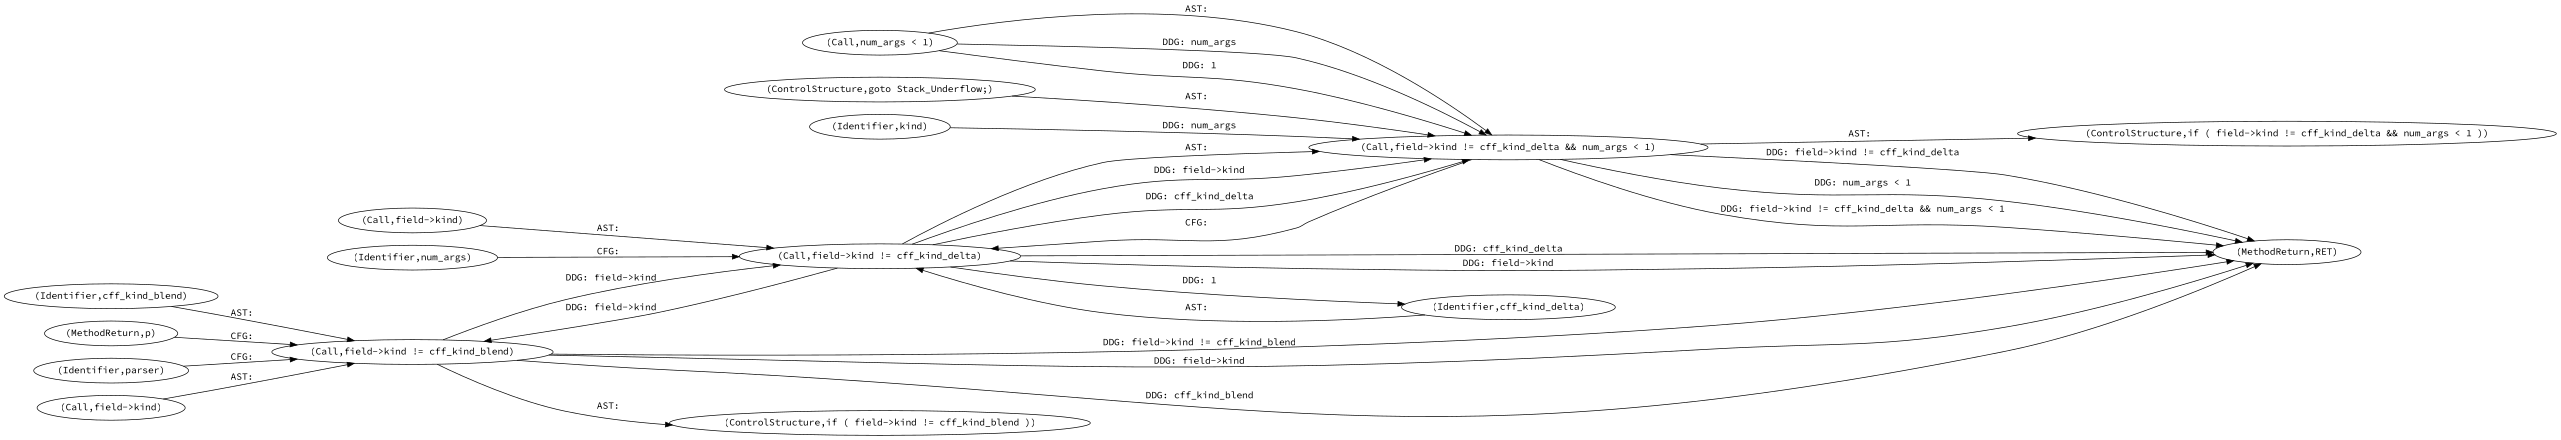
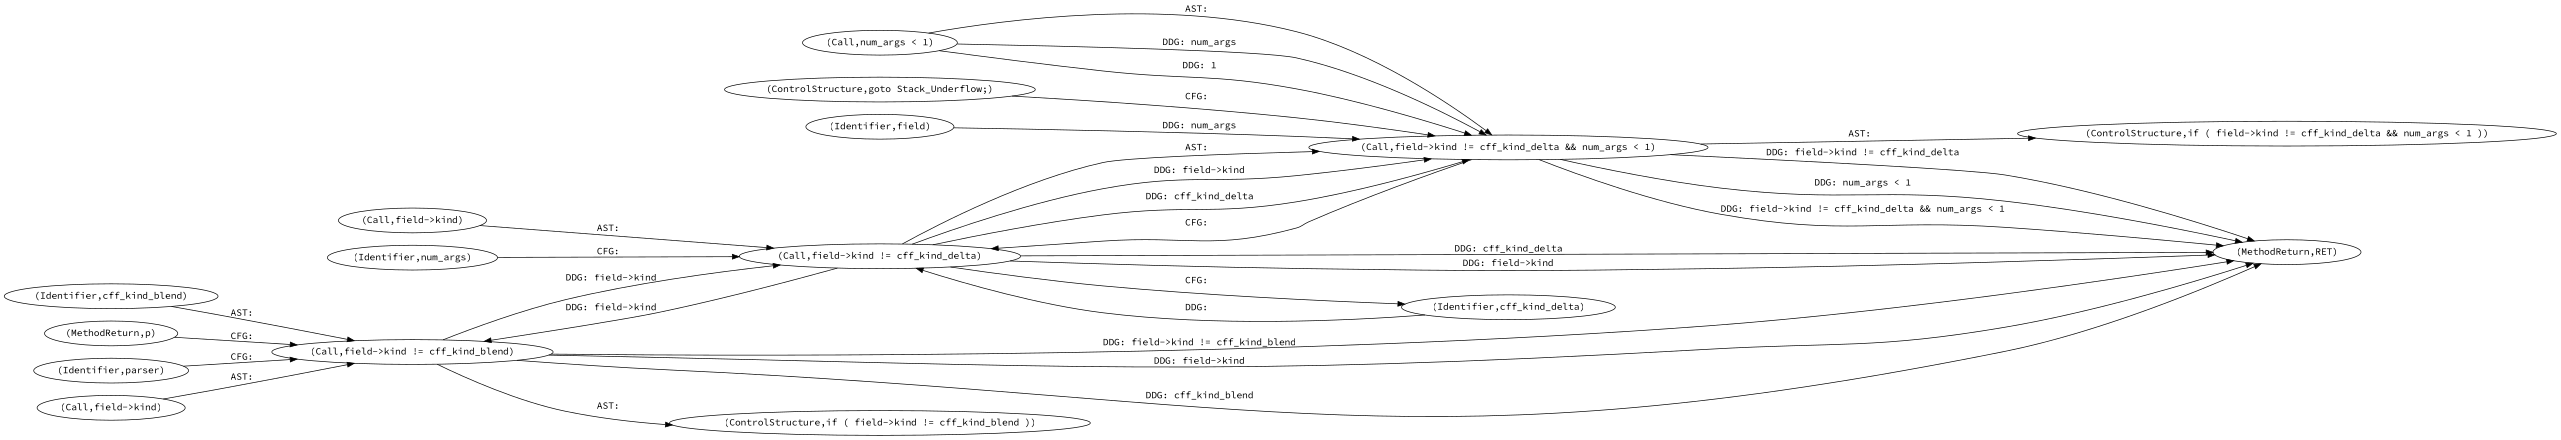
  digraph {
    fontname="Source Code Pro"
    rankdir=LR
    node [fontname="Source Code Pro"]
    edge [fontname="Source Code Pro"]
    n1 [label="(Call,field->kind != cff_kind_blend)"]
    n2 [label="(Call,field->kind != cff_kind_delta)"]
    n3 [label="(MethodReturn,RET)"]
    n4 [label="(ControlStructure,if ( field->kind != cff_kind_blend ))"]
    n5 [label="(Call,field->kind != cff_kind_delta && num_args < 1)"]
    n6 [label="(Identifier,cff_kind_delta)"]
    n7 [label="(Identifier,cff_kind_blend)"]
    n8 [label="(ControlStructure,if ( field->kind != cff_kind_delta && num_args < 1 ))"]
    n9 [label="(Call,num_args < 1)"]
    n10 [label="(MethodReturn,p)"]
    n11 [label="(Call,field->kind)"]
    n12 [label="(Identifier,parser)"]
    n13 [label="(Call,field->kind)"]
    n14 [label="(ControlStructure,goto Stack_Underflow;)"]
-   n15 [label="(Identifier,kind)"]
+   n15 [label="(Identifier,field)"]
    n16 [label="(Identifier,num_args)"]
    n1 -> n2 [label="DDG: field->kind"]
    n1 -> n3 [label="DDG: field->kind != cff_kind_blend"]
    n1 -> n3 [label="DDG: field->kind"]
    n1 -> n3 [label="DDG: cff_kind_blend"]
    n1 -> n4 [label="AST: "]
    n2 -> n1 [label="DDG: field->kind"]
    n2 -> n3 [label="DDG: cff_kind_delta"]
    n2 -> n3 [label="DDG: field->kind"]
    n2 -> n5 [label="AST: "]
    n2 -> n5 [label="DDG: field->kind"]
    n2 -> n5 [label="DDG: cff_kind_delta"]
-   n2 -> n6 [label="DDG: 1"]
+   n2 -> n6 [label="CFG: "]
    n5 -> n2 [label="CFG: "]
    n5 -> n3 [label="DDG: field->kind != cff_kind_delta"]
    n5 -> n3 [label="DDG: num_args < 1"]
    n5 -> n3 [label="DDG: field->kind != cff_kind_delta && num_args < 1"]
    n5 -> n8 [label="AST: "]
-   n6 -> n2 [label="AST: "]
+   n6 -> n2 [label="DDG: "]
    n7 -> n1 [label="AST: "]
    n9 -> n5 [label="AST: "]
    n9 -> n5 [label="DDG: num_args"]
    n9 -> n5 [label="DDG: 1"]
    n10 -> n1 [label="CFG: "]
    n11 -> n2 [label="AST: "]
    n12 -> n1 [label="CFG: "]
    n13 -> n1 [label="AST: "]
-   n14 -> n5 [label="AST: "]
+   n14 -> n5 [label="CFG: "]
    n15 -> n5 [label="DDG: num_args"]
    n16 -> n2 [label="CFG: "]
  }
